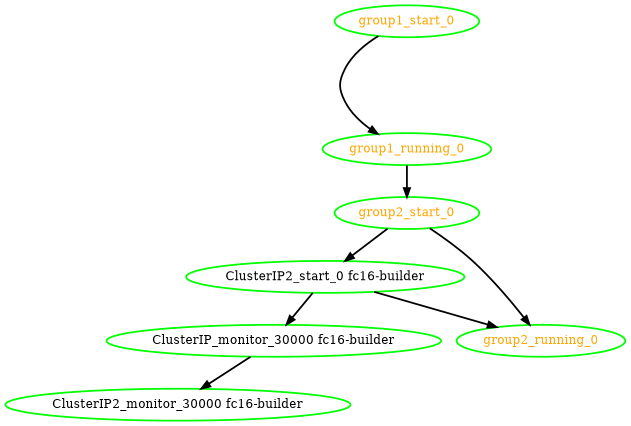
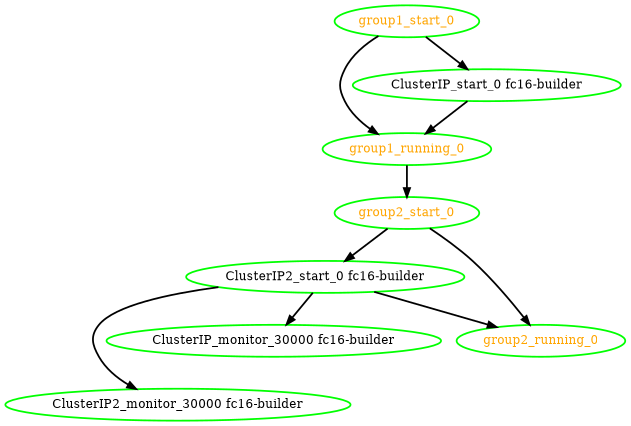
  digraph {
    node [color=green fontcolor=black style=bold]
    edge [style=bold]
    "ClusterIP2_start_0 fc16-builder"
    "ClusterIP2_monitor_30000 fc16-builder"
    group2_running_0 [fontcolor=orange]
    "ClusterIP_monitor_30000 fc16-builder"
    group1_running_0 [fontcolor=orange]
+   "ClusterIP_start_0 fc16-builder"
    group2_start_0 [fontcolor=orange]
    group1_start_0 [fontcolor=orange]
-   "ClusterIP_monitor_30000 fc16-builder" -> "ClusterIP2_monitor_30000 fc16-builder"
+   "ClusterIP2_start_0 fc16-builder" -> "ClusterIP2_monitor_30000 fc16-builder"
    "ClusterIP2_start_0 fc16-builder" -> group2_running_0
    "ClusterIP2_start_0 fc16-builder" -> "ClusterIP_monitor_30000 fc16-builder"
    group1_running_0 -> group2_start_0
+   "ClusterIP_start_0 fc16-builder" -> group1_running_0
    group2_start_0 -> "ClusterIP2_start_0 fc16-builder"
    group2_start_0 -> group2_running_0
    group1_start_0 -> group1_running_0
+   group1_start_0 -> "ClusterIP_start_0 fc16-builder"
  }
